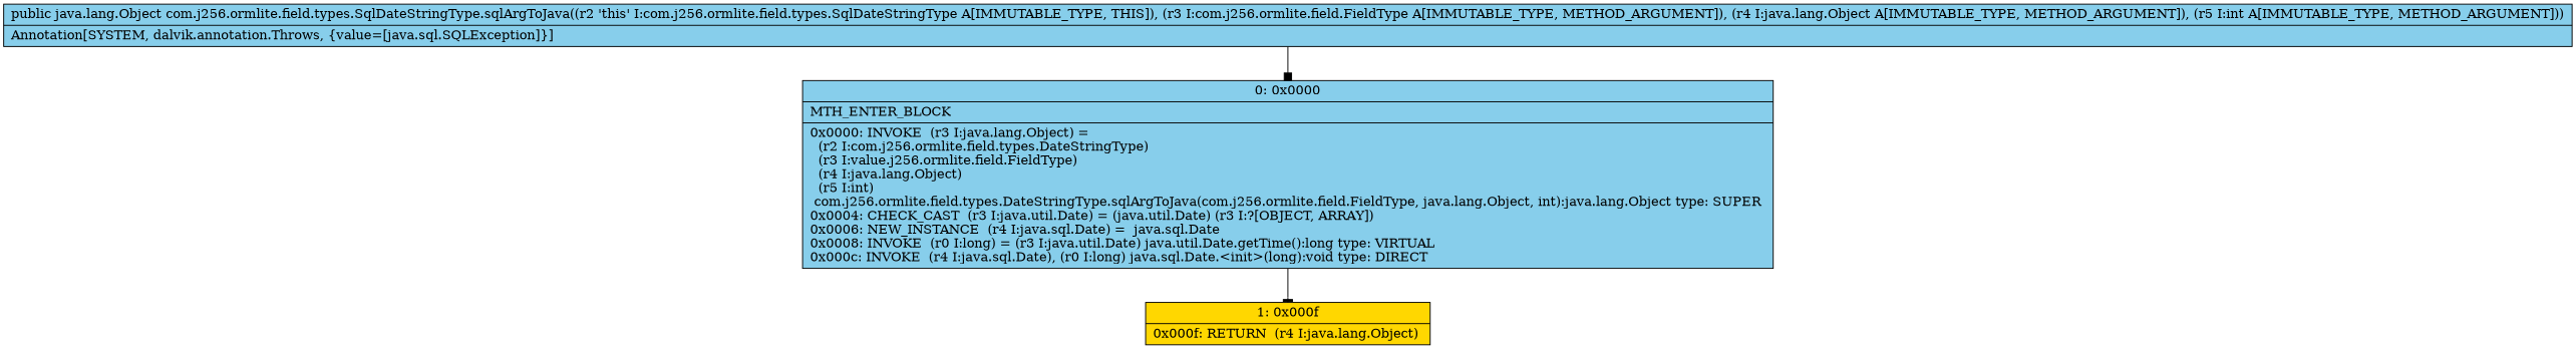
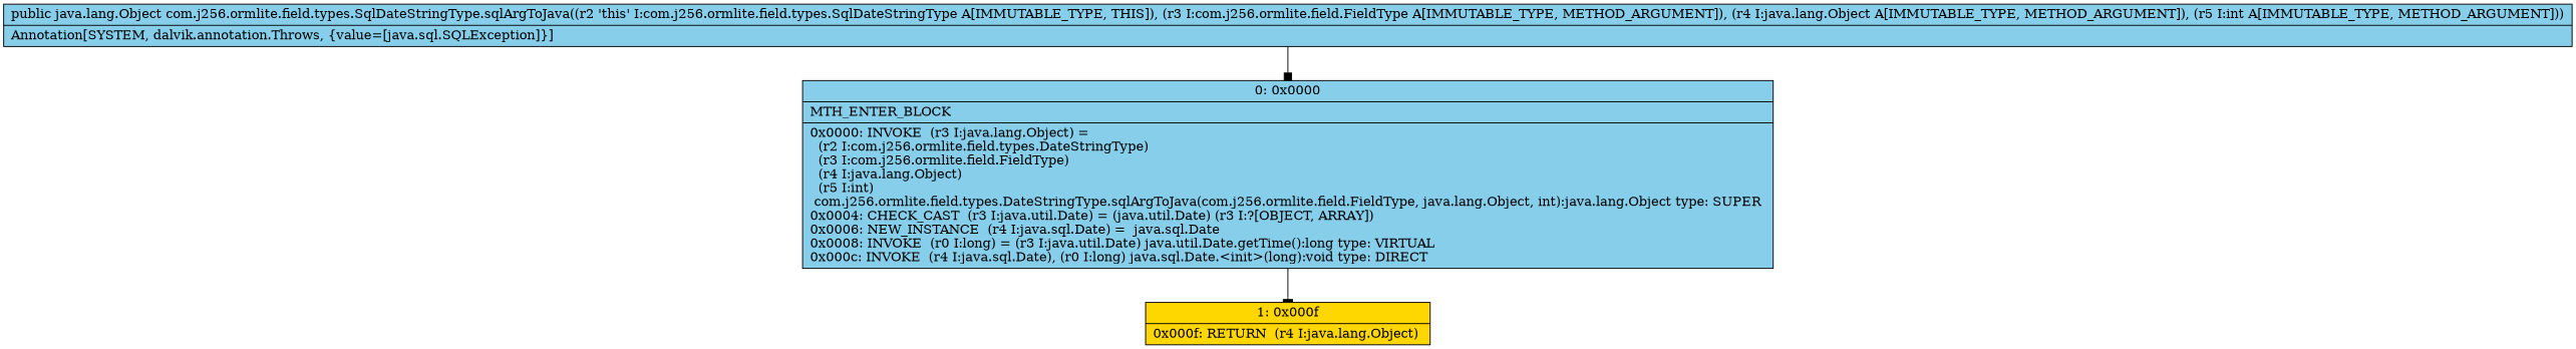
  digraph {
    fontname="DejaVu Serif"
    node [shape=record style=filled fillcolor=skyblue fontname="DejaVu Serif"]
    edge [fontname="DejaVu Serif"]
-   n1 [label="{0\:\ 0x0000|MTH_ENTER_BLOCK\l|0x0000: INVOKE  (r3 I:java.lang.Object) = \l  (r2 I:com.j256.ormlite.field.types.DateStringType)\l  (r3 I:value.j256.ormlite.field.FieldType)\l  (r4 I:java.lang.Object)\l  (r5 I:int)\l com.j256.ormlite.field.types.DateStringType.sqlArgToJava(com.j256.ormlite.field.FieldType, java.lang.Object, int):java.lang.Object type: SUPER \l0x0004: CHECK_CAST  (r3 I:java.util.Date) = (java.util.Date) (r3 I:?[OBJECT, ARRAY]) \l0x0006: NEW_INSTANCE  (r4 I:java.sql.Date) =  java.sql.Date \l0x0008: INVOKE  (r0 I:long) = (r3 I:java.util.Date) java.util.Date.getTime():long type: VIRTUAL \l0x000c: INVOKE  (r4 I:java.sql.Date), (r0 I:long) java.sql.Date.\<init\>(long):void type: DIRECT \l}"]
+   n1 [label="{0\:\ 0x0000|MTH_ENTER_BLOCK\l|0x0000: INVOKE  (r3 I:java.lang.Object) = \l  (r2 I:com.j256.ormlite.field.types.DateStringType)\l  (r3 I:com.j256.ormlite.field.FieldType)\l  (r4 I:java.lang.Object)\l  (r5 I:int)\l com.j256.ormlite.field.types.DateStringType.sqlArgToJava(com.j256.ormlite.field.FieldType, java.lang.Object, int):java.lang.Object type: SUPER \l0x0004: CHECK_CAST  (r3 I:java.util.Date) = (java.util.Date) (r3 I:?[OBJECT, ARRAY]) \l0x0006: NEW_INSTANCE  (r4 I:java.sql.Date) =  java.sql.Date \l0x0008: INVOKE  (r0 I:long) = (r3 I:java.util.Date) java.util.Date.getTime():long type: VIRTUAL \l0x000c: INVOKE  (r4 I:java.sql.Date), (r0 I:long) java.sql.Date.\<init\>(long):void type: DIRECT \l}"]
    n2 [label="{1\:\ 0x000f|0x000f: RETURN  (r4 I:java.lang.Object) \l}" fillcolor=gold]
    n3 [label="{public java.lang.Object com.j256.ormlite.field.types.SqlDateStringType.sqlArgToJava((r2 'this' I:com.j256.ormlite.field.types.SqlDateStringType A[IMMUTABLE_TYPE, THIS]), (r3 I:com.j256.ormlite.field.FieldType A[IMMUTABLE_TYPE, METHOD_ARGUMENT]), (r4 I:java.lang.Object A[IMMUTABLE_TYPE, METHOD_ARGUMENT]), (r5 I:int A[IMMUTABLE_TYPE, METHOD_ARGUMENT]))  | Annotation[SYSTEM, dalvik.annotation.Throws, \{value=[java.sql.SQLException]\}]\l}"]
    n1 -> n2 [arrowhead=tee]
    n3 -> n1 [arrowhead=box]
  }
